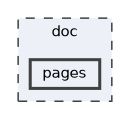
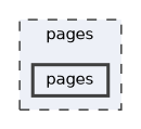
  digraph {
    compound=true
    rankdir=LR
    n1 [color=grey25 fillcolor="#edf0f7" fontname=Helvetica fontsize=10 height=0.2 label=pages shape=box style="filled,bold" width=0.4]
    subgraph cluster_1 {
      bgcolor="#edf0f7"
      fontname=Helvetica
      fontsize=10
-     label=doc
+     label=pages
      pencolor=grey25
      style="filled,dashed"
      n1
    }
  }
